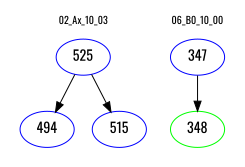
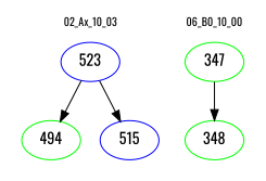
  digraph {
    fontname=Oswald
    node [color=blue fontname=Oswald]
    edge [color=black fontname=Oswald]
-   n1 [label=525]
-   n2 [label=494]
+   n1 [label=523]
+   n2 [color=green label=494]
    n3 [label=515]
-   n4 [label=347]
+   n4 [color=green label=347]
    n5 [color=green label=348]
    subgraph cluster_1 {
      color=white
      fontsize=10
      label="02_Ax_10_03"
      n1
      n2
      n3
    }
    subgraph cluster_2 {
      color=white
      fontsize=10
      label="06_B0_10_00"
      n4
      n5
    }
    n1 -> n2
    n1 -> n3
    n4 -> n5
  }
